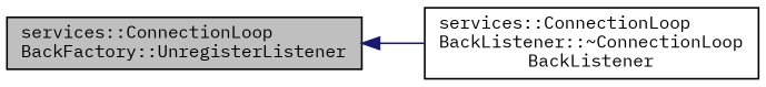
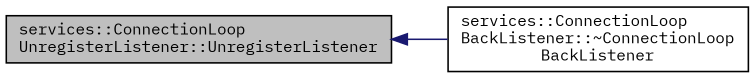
  digraph {
    rankdir=LR
    fontname="IBM Plex Mono"
    node [color=black fontname="IBM Plex Mono" fontsize=10 shape=record style=filled]
-   n1 [fillcolor=grey75 fontcolor=black height=0.2 label="services::ConnectionLoop\lBackFactory::UnregisterListener" width=0.4]
+   n1 [fillcolor=grey75 fontcolor=black height=0.2 label="services::ConnectionLoop\lUnregisterListener::UnregisterListener" width=0.4]
    n2 [fillcolor=white height=0.2 label="services::ConnectionLoop\lBackListener::~ConnectionLoop\lBackListener" width=0.4]
    n1 -> n2 [color=midnightblue dir=back fontname="IBM Plex Mono" fontsize=10 labelfontname=Helvetica labelfontsize=10 style=solid]
  }
